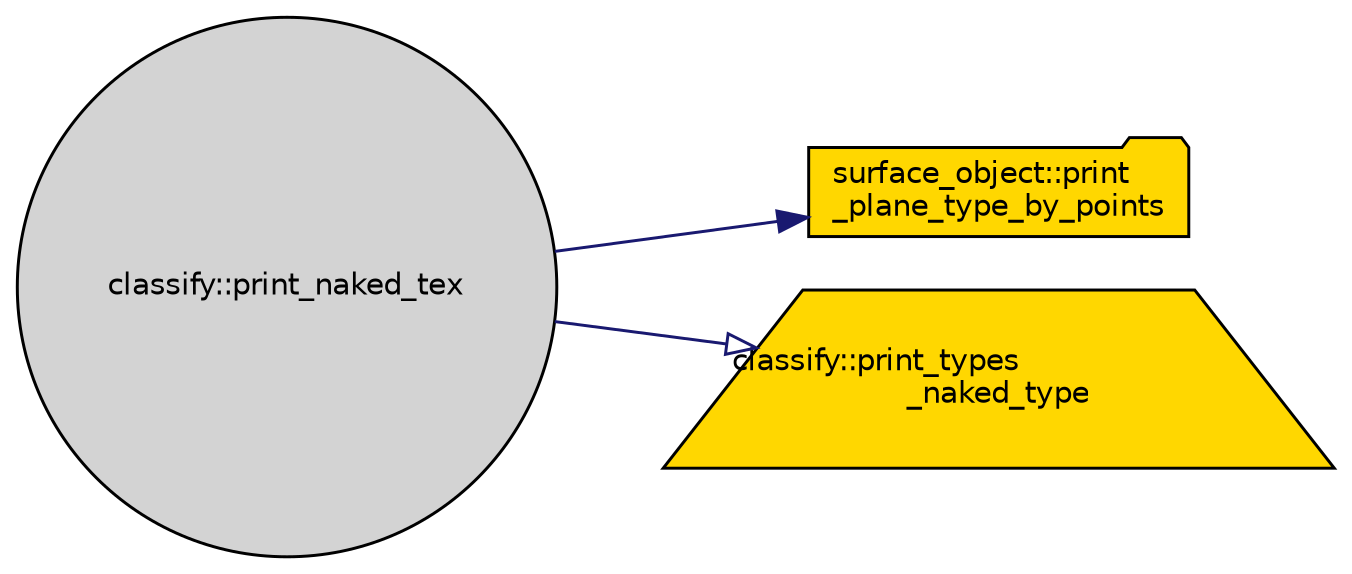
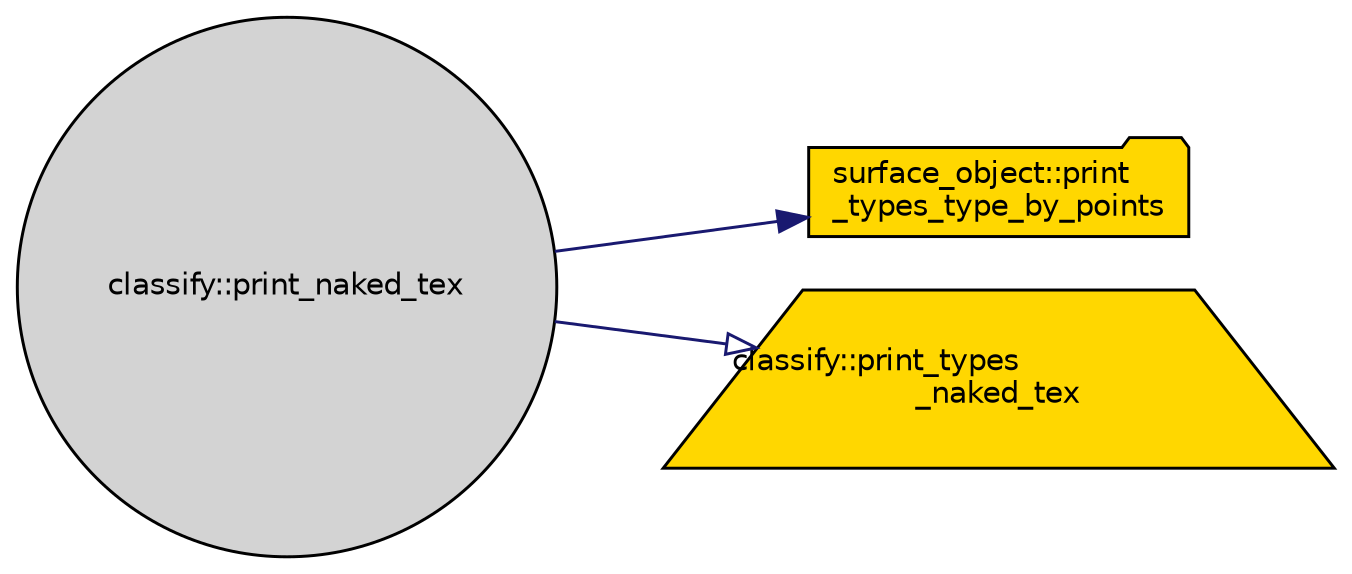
  digraph {
    rankdir=LR
    node [color=black fillcolor=gold fontname=Helvetica fontsize=10 style=filled]
    edge [color=midnightblue fontname=Helvetica fontsize=10 labelfontname=Helvetica labelfontsize=10 style=solid]
-   n1 [fontcolor=black height=0.2 label="surface_object::print\l_plane_type_by_points" shape=folder width=0.4]
+   n1 [fontcolor=black height=0.2 label="surface_object::print\l_types_type_by_points" shape=folder width=0.4]
    n2 [fillcolor=lightgrey height=0.2 label="classify::print_naked_tex" shape=circle width=0.4]
-   n3 [height=0.2 label="classify::print_types\l_naked_type" shape=trapezium width=0.4]
+   n3 [height=0.2 label="classify::print_types\l_naked_tex" shape=trapezium width=0.4]
    n2 -> n1 [arrowhead=normal]
    n2 -> n3 [arrowhead=onormal]
  }
